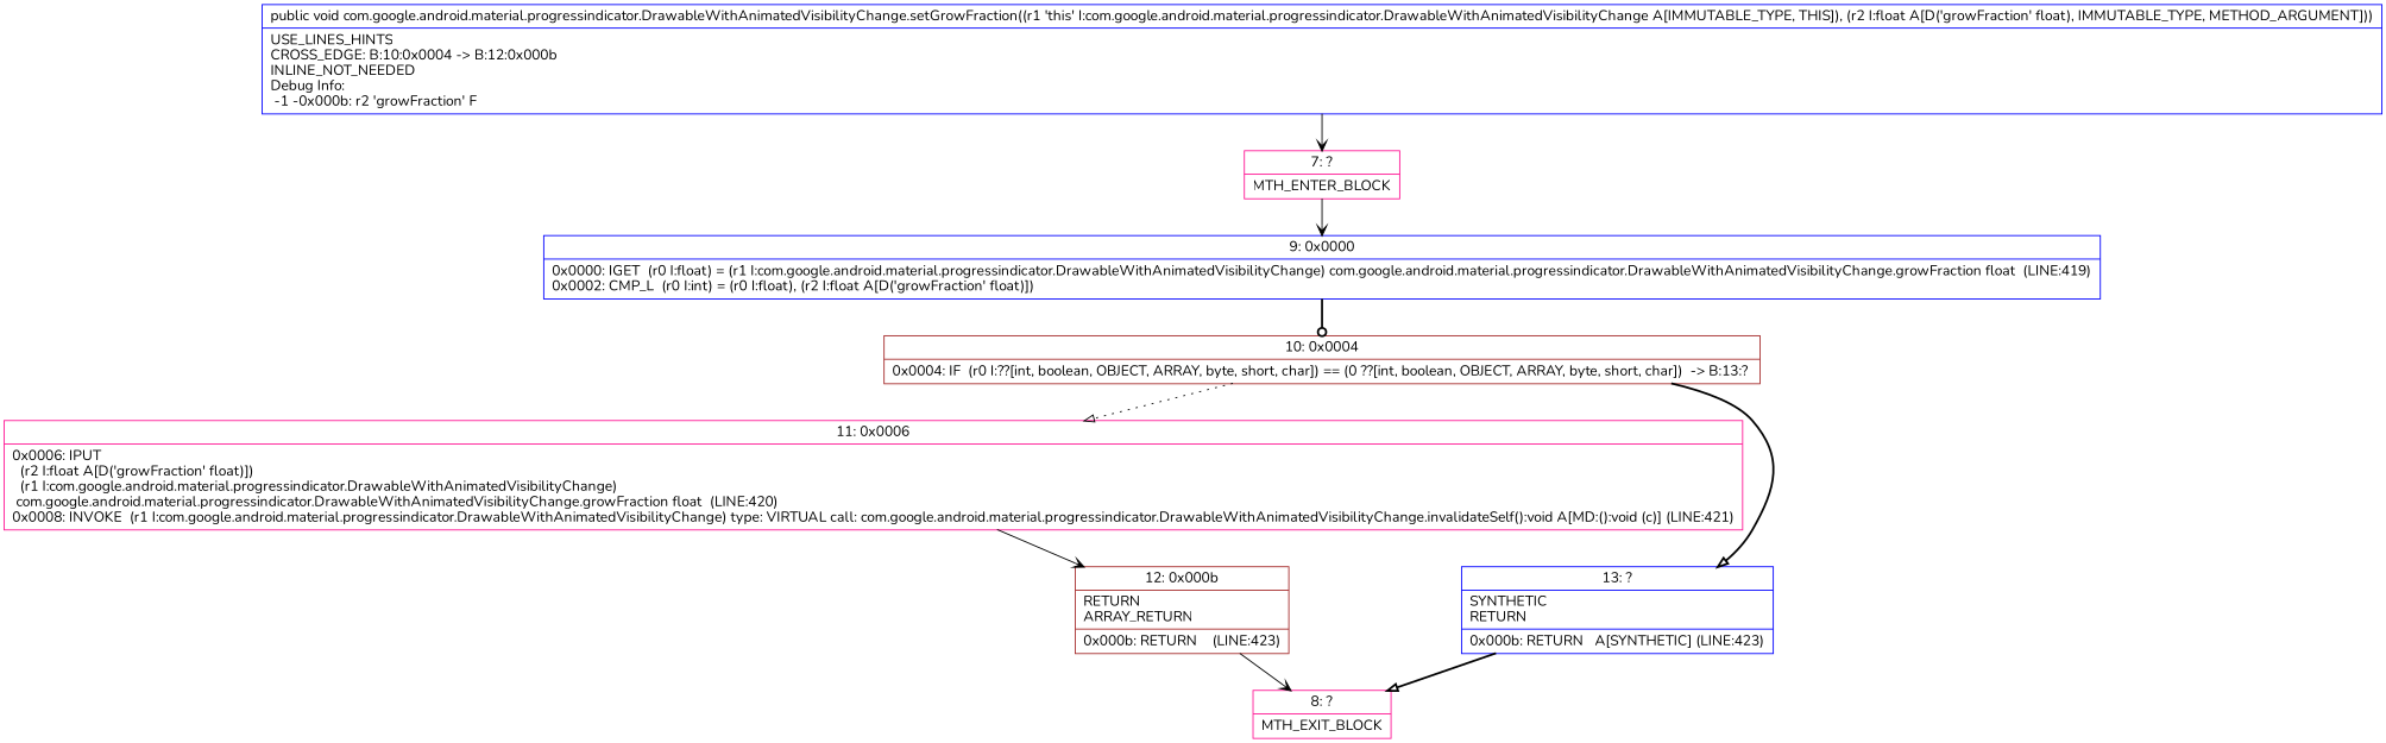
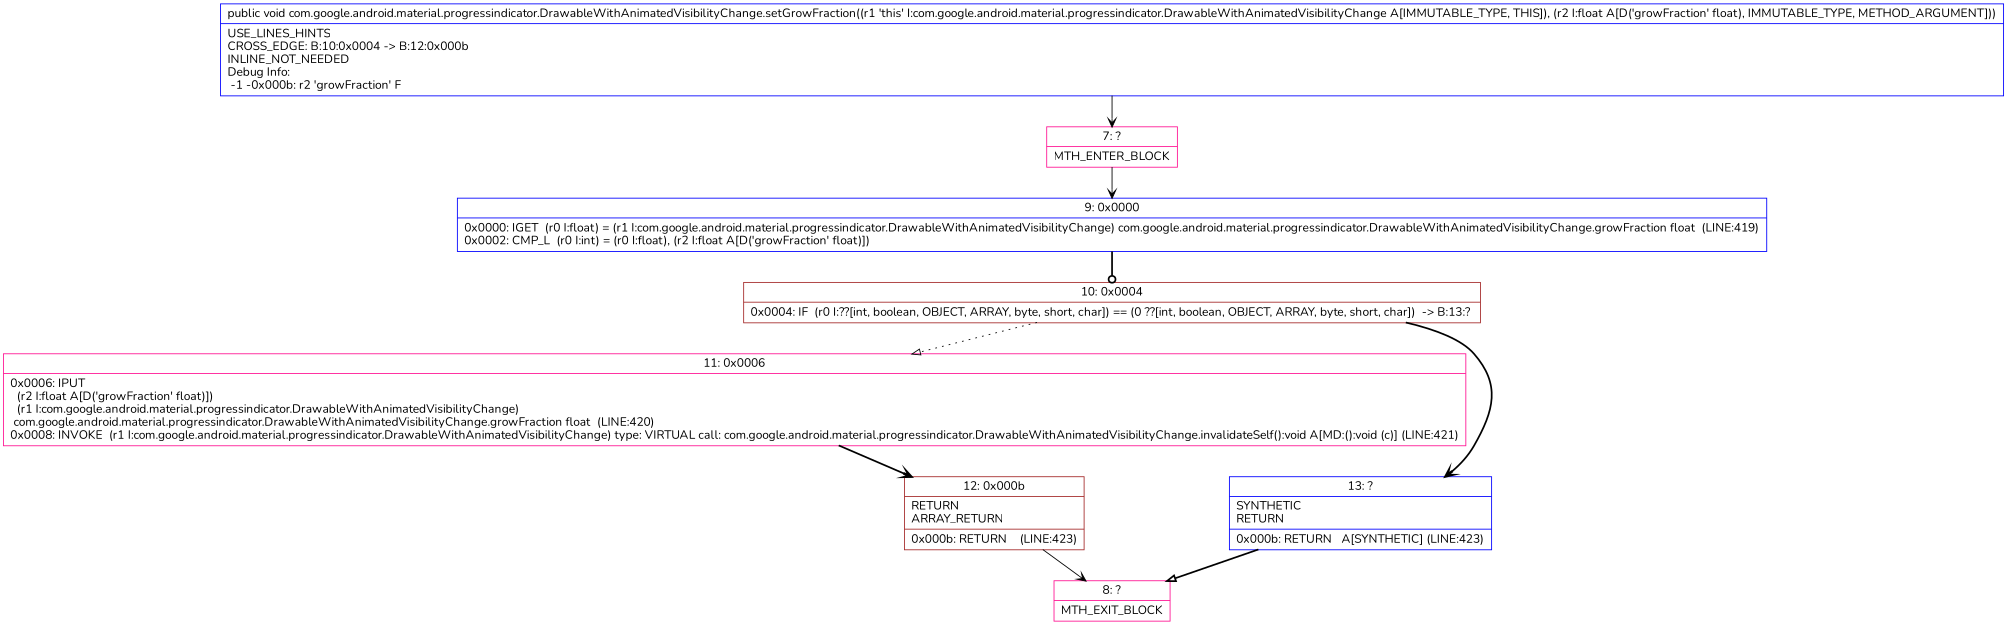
  digraph {
    fontname=Nunito
    node [color=deeppink fontname=Nunito shape=record]
    edge [arrowhead=vee fontname=Nunito style=solid]
    n1 [label="{7\:\ ?|MTH_ENTER_BLOCK\l}"]
    n2 [color=blue label="{9\:\ 0x0000|0x0000: IGET  (r0 I:float) = (r1 I:com.google.android.material.progressindicator.DrawableWithAnimatedVisibilityChange) com.google.android.material.progressindicator.DrawableWithAnimatedVisibilityChange.growFraction float  (LINE:419)\l0x0002: CMP_L  (r0 I:int) = (r0 I:float), (r2 I:float A[D('growFraction' float)]) \l}"]
    n3 [color=brown label="{10\:\ 0x0004|0x0004: IF  (r0 I:??[int, boolean, OBJECT, ARRAY, byte, short, char]) == (0 ??[int, boolean, OBJECT, ARRAY, byte, short, char])  \-\> B:13:? \l}"]
    n4 [label="{11\:\ 0x0006|0x0006: IPUT  \l  (r2 I:float A[D('growFraction' float)])\l  (r1 I:com.google.android.material.progressindicator.DrawableWithAnimatedVisibilityChange)\l com.google.android.material.progressindicator.DrawableWithAnimatedVisibilityChange.growFraction float  (LINE:420)\l0x0008: INVOKE  (r1 I:com.google.android.material.progressindicator.DrawableWithAnimatedVisibilityChange) type: VIRTUAL call: com.google.android.material.progressindicator.DrawableWithAnimatedVisibilityChange.invalidateSelf():void A[MD:():void (c)] (LINE:421)\l}"]
    n5 [color=blue label="{13\:\ ?|SYNTHETIC\lRETURN\l|0x000b: RETURN   A[SYNTHETIC] (LINE:423)\l}"]
    n6 [color=brown label="{12\:\ 0x000b|RETURN\lARRAY_RETURN\l|0x000b: RETURN    (LINE:423)\l}"]
    n7 [label="{8\:\ ?|MTH_EXIT_BLOCK\l}"]
    n8 [color=blue label="{public void com.google.android.material.progressindicator.DrawableWithAnimatedVisibilityChange.setGrowFraction((r1 'this' I:com.google.android.material.progressindicator.DrawableWithAnimatedVisibilityChange A[IMMUTABLE_TYPE, THIS]), (r2 I:float A[D('growFraction' float), IMMUTABLE_TYPE, METHOD_ARGUMENT]))  | USE_LINES_HINTS\lCROSS_EDGE: B:10:0x0004 \-\> B:12:0x000b\lINLINE_NOT_NEEDED\lDebug Info:\l  \-1 \-0x000b: r2 'growFraction' F\l}"]
    n1 -> n2
    n2 -> n3 [arrowhead=odot style=bold]
    n3 -> n4 [arrowhead=onormal style=dotted]
-   n3 -> n5 [arrowhead=onormal style=bold]
-   n4 -> n6
+   n3 -> n5 [style=bold]
+   n4 -> n6 [style=bold]
    n5 -> n7 [arrowhead=onormal style=bold]
    n6 -> n7
    n8 -> n1
  }
